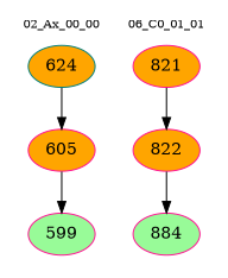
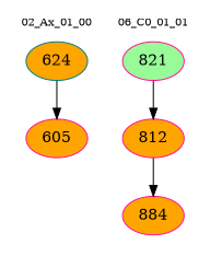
  digraph {
    node [color=deeppink fillcolor=orange style=filled]
    edge [color=black]
    n1 [color=teal label=624]
    n2 [label=605]
-   n3 [fillcolor=palegreen label=599]
-   n4 [label=821]
-   n5 [label=822]
-   n6 [fillcolor=palegreen label=884]
+   n4 [fillcolor=palegreen label=821]
+   n5 [label=812]
+   n6 [label=884]
    subgraph cluster_1 {
      color=white
      fontsize=10
-     label="02_Ax_00_00"
+     label="02_Ax_01_00"
      n1
      n2
-     n3
    }
    subgraph cluster_2 {
      color=white
      fontsize=10
      label="06_C0_01_01"
      n4
      n5
      n6
    }
    n1 -> n2
-   n2 -> n3
    n4 -> n5
    n5 -> n6
  }
